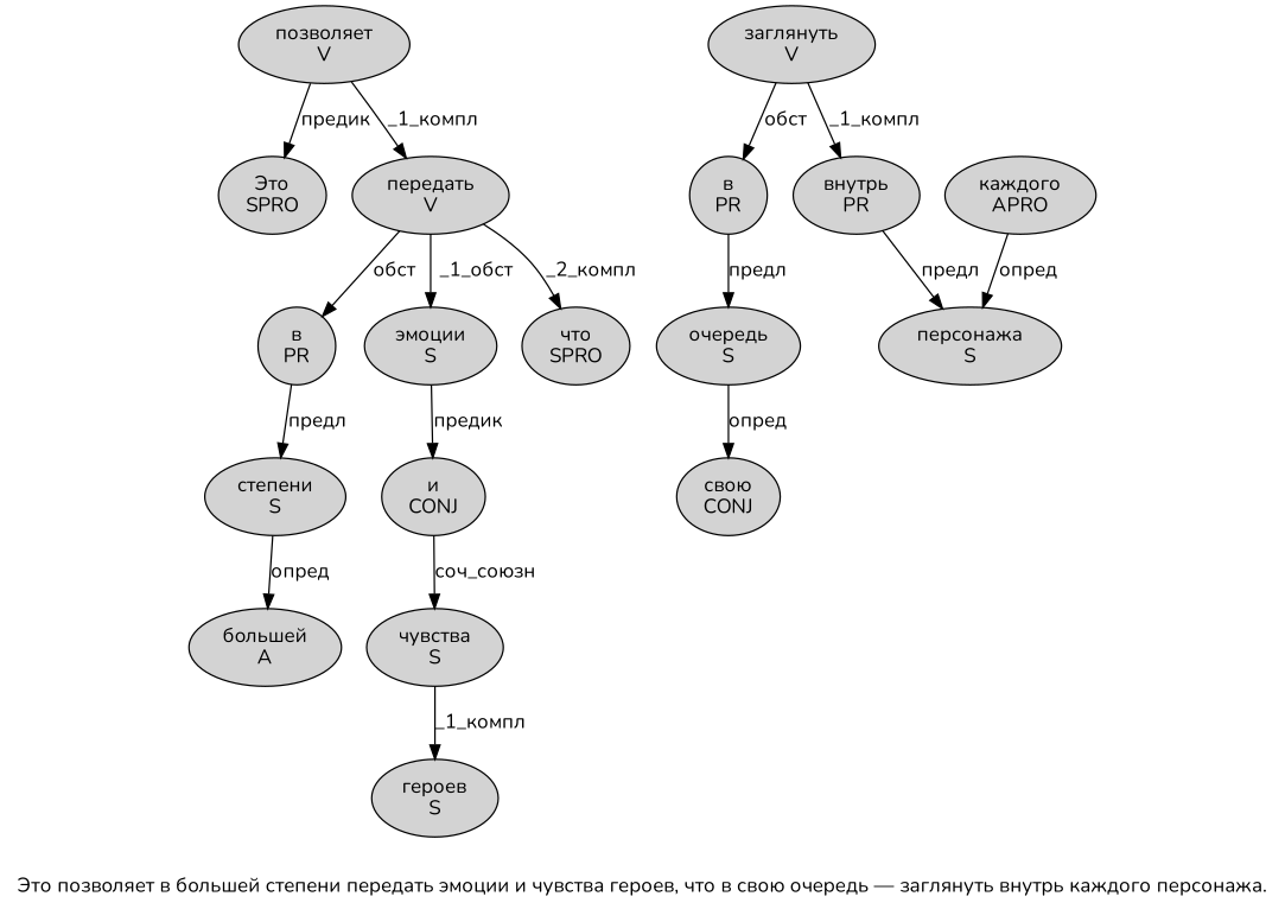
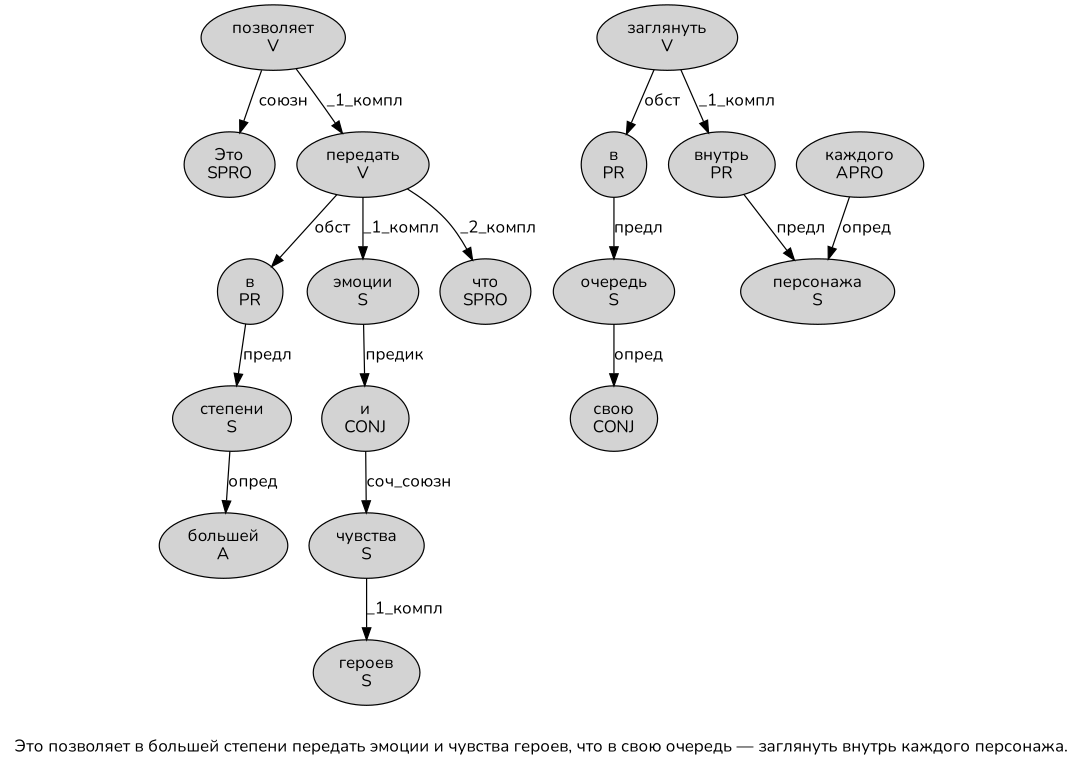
  digraph {
    fontname=Nunito
    label="Это позволяет в большей степени передать эмоции и чувства героев, что в свою очередь — заглянуть внутрь каждого персонажа."
    node [fillcolor=lightgray fontname=Nunito penwidth=1 shape=ellipse style=filled]
    edge [fontname=Nunito]
    n1 [label="Это\nSPRO"]
    n2 [label="позволяет\nV"]
    n3 [label="передать\nV"]
    n4 [label="в\nPR"]
    n5 [label="эмоции\nS"]
    n6 [label="что\nSPRO"]
    n7 [label="степени\nS"]
    n8 [label="большей\nA"]
    n9 [label="и\nCONJ"]
    n10 [label="чувства\nS"]
    n11 [label="героев\nS"]
    n12 [label="в\nPR"]
    n13 [label="очередь\nS"]
    n14 [label="свою\nCONJ"]
    n15 [label="заглянуть\nV"]
    n16 [label="внутрь\nPR"]
    n17 [label="персонажа\nS"]
    n18 [label="каждого\nAPRO"]
-   n2 -> n1 [label="предик"]
+   n2 -> n1 [label="союзн"]
    n2 -> n3 [label="_1_компл"]
    n3 -> n4 [label="обст"]
-   n3 -> n5 [label="_1_обст"]
+   n3 -> n5 [label="_1_компл"]
    n3 -> n6 [label="_2_компл"]
    n4 -> n7 [label="предл"]
    n5 -> n9 [label="предик"]
    n7 -> n8 [label="опред"]
    n9 -> n10 [label="соч_союзн"]
    n10 -> n11 [label="_1_компл"]
    n12 -> n13 [label="предл"]
    n13 -> n14 [label="опред"]
    n15 -> n12 [label="обст"]
    n15 -> n16 [label="_1_компл"]
    n16 -> n17 [label="предл"]
    n18 -> n17 [label="опред"]
  }
